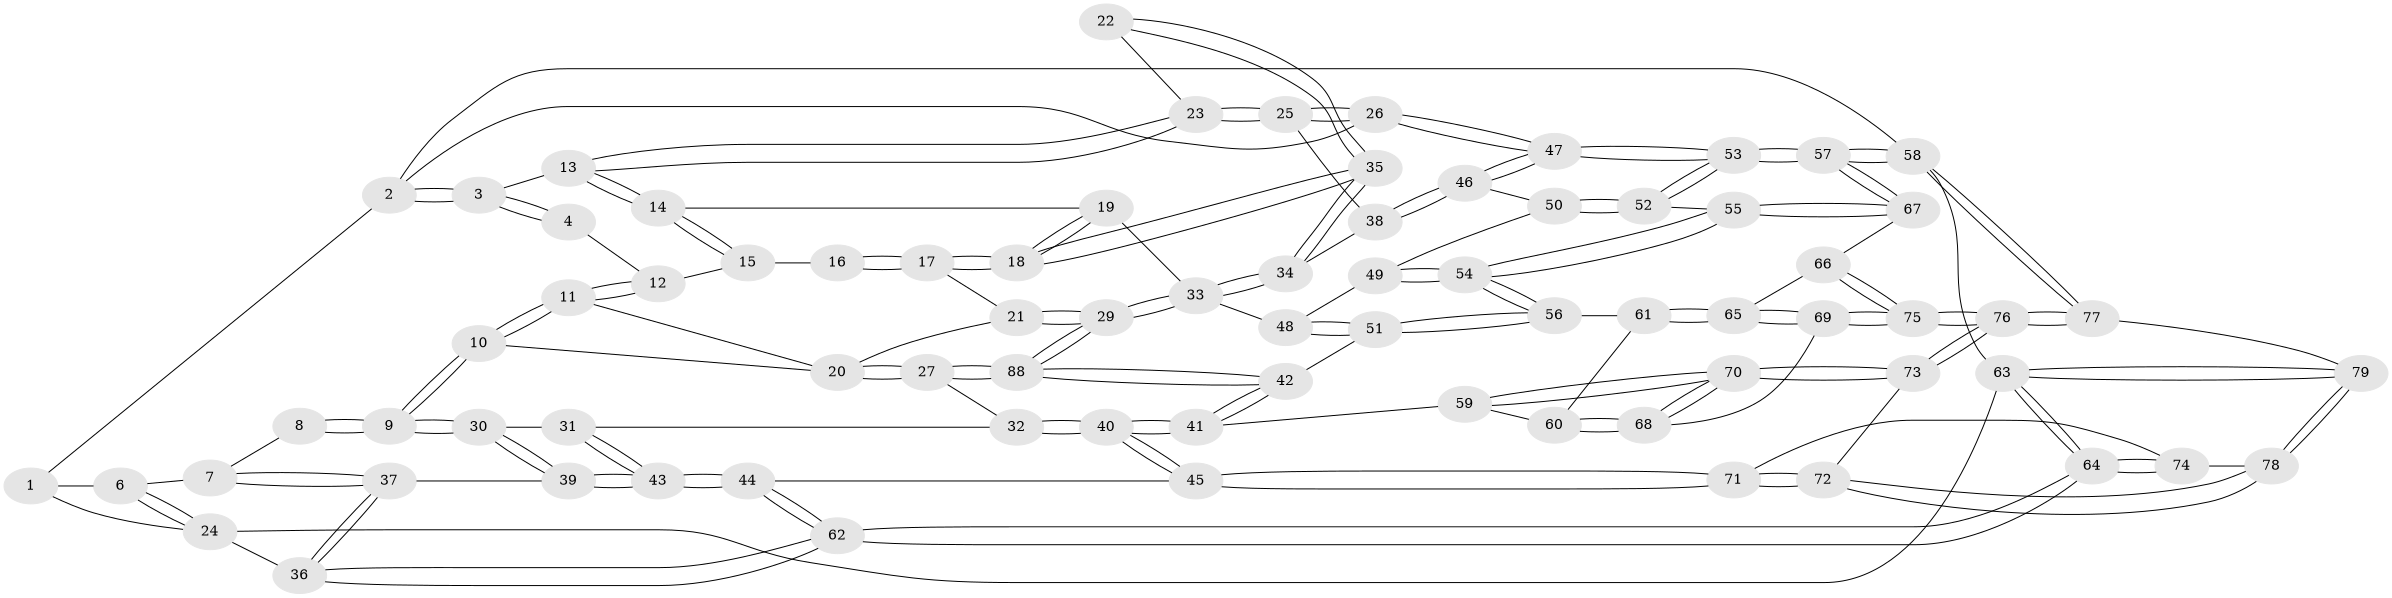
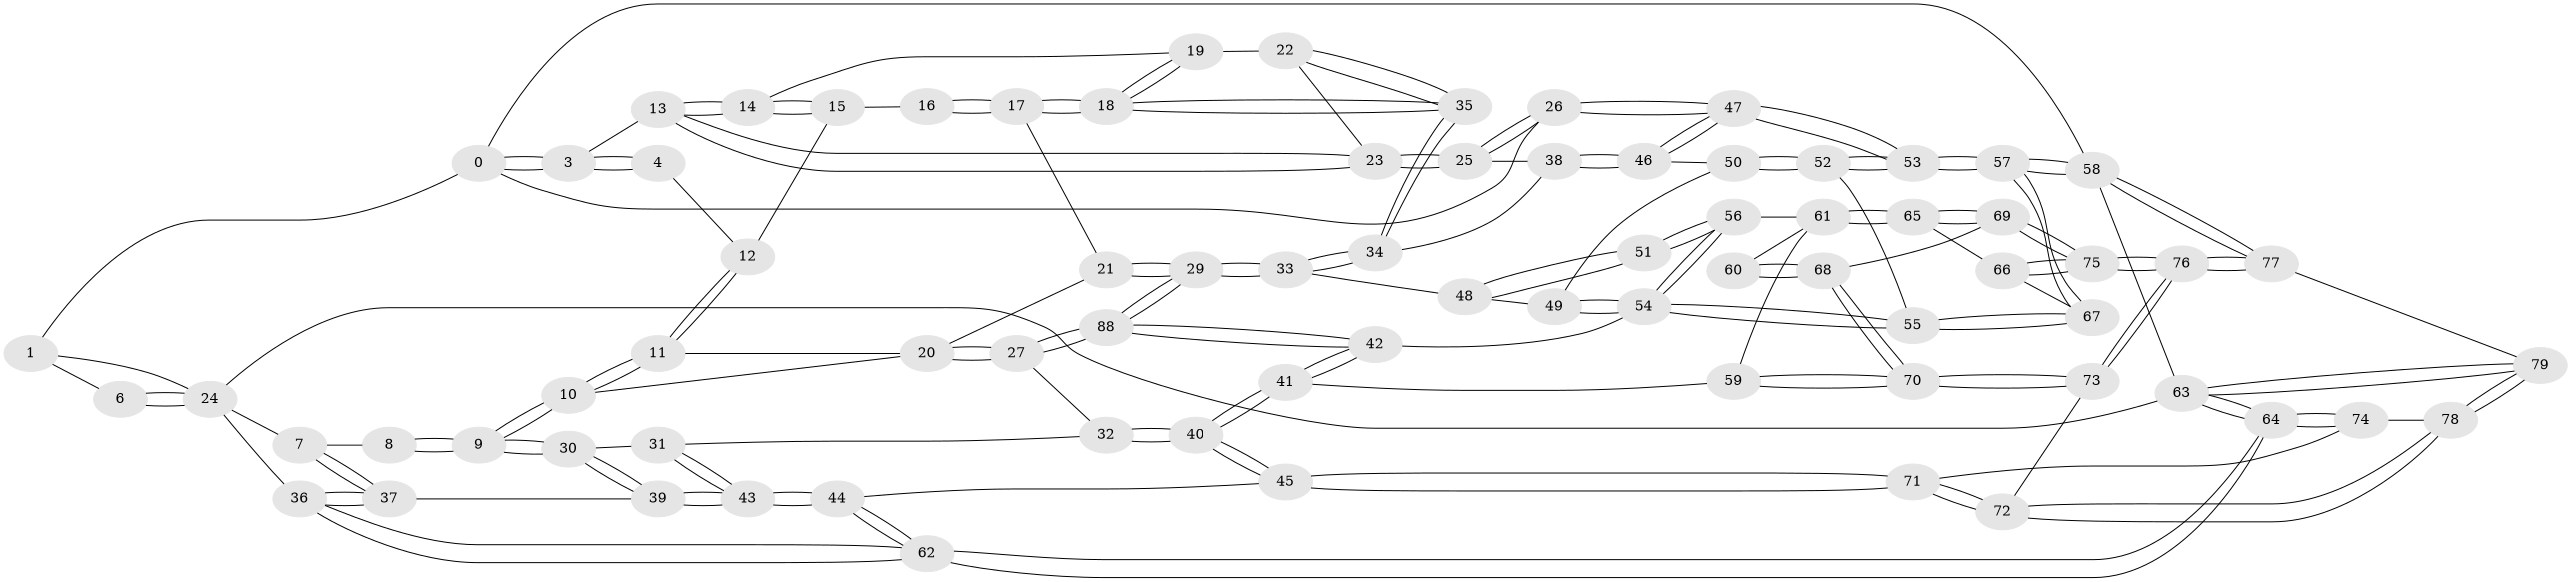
  graph {
    rankdir=LR
    node [color=gray90 style=filled]
    1
-   2
+   2 [label=0]
    6
    24
    3
    26
    58
    7
    36
    63
    4
    13
    47
    77
    12
    14
    23
    15
    8
    9
    37
    39
    10
    30
    11
    20
    31
    21
    27
    16
    17
    19
    25
    22
    18
    35
    29
    n38 [label=88]
    32
    33
    38
    62
    64
    79
    46
    53
    42
    40
    51
    34
    48
    43
    44
    41
    45
    49
    50
    59
    71
    60
    70
    56
    74
    72
    52
    57
    54
    55
    61
    67
    65
    68
    73
    69
    66
    78
    75
    76
    1 -- 2
    1 -- 6
    1 -- 24
    2 -- 3
    2 -- 3
    2 -- 26
    2 -- 58
    6 -- 24
    6 -- 24
-   6 -- 7
+   24 -- 7
    24 -- 36
    24 -- 63
    3 -- 4
    3 -- 4
    3 -- 13
    26 -- 47
    26 -- 47
    58 -- 63
    58 -- 77
    58 -- 77
    7 -- 8
    7 -- 37
    7 -- 37
    36 -- 37
    36 -- 37
    36 -- 62
    36 -- 62
    63 -- 64
    63 -- 64
    63 -- 79
    63 -- 79
    4 -- 12
    13 -- 14
    13 -- 14
    13 -- 23
    13 -- 23
    47 -- 53
    47 -- 53
    77 -- 79
    12 -- 15
    14 -- 15
    14 -- 15
    14 -- 19
    23 -- 25
    23 -- 25
    15 -- 16
    8 -- 9
    8 -- 9
    9 -- 10
    9 -- 10
    9 -- 30
    9 -- 30
    37 -- 39
    39 -- 43
    39 -- 43
    10 -- 11
    10 -- 11
    10 -- 20
    30 -- 39
    30 -- 39
    30 -- 31
    11 -- 12
    11 -- 12
    11 -- 20
    20 -- 21
    20 -- 27
    20 -- 27
    31 -- 32
    31 -- 43
    31 -- 43
    21 -- 29
    21 -- 29
    27 -- n38
    27 -- n38
    27 -- 32
    16 -- 17
    16 -- 17
    17 -- 21
    17 -- 18
    17 -- 18
-   19 -- 33
+   19 -- 22
    25 -- 26
    25 -- 26
    25 -- 38
    22 -- 23
    22 -- 35
    22 -- 35
    18 -- 19
    18 -- 19
    18 -- 35
    18 -- 35
    29 -- 33
    29 -- 33
    n38 -- 29
    n38 -- 29
    n38 -- 42
    n38 -- 42
    32 -- 40
    32 -- 40
    33 -- 34
    33 -- 34
    33 -- 48
    38 -- 46
    38 -- 46
    62 -- 64
    62 -- 64
    64 -- 74
    64 -- 74
    46 -- 47
    46 -- 47
    46 -- 50
    53 -- 57
    53 -- 57
-   42 -- 51
+   42 -- 54
    40 -- 41
    40 -- 41
    40 -- 45
    40 -- 45
    51 -- 56
    51 -- 56
    34 -- 35
    34 -- 35
    34 -- 38
    48 -- 51
    48 -- 51
    48 -- 49
    43 -- 44
    43 -- 44
    44 -- 62
    44 -- 62
    44 -- 45
    41 -- 42
    41 -- 42
    41 -- 59
    45 -- 71
    45 -- 71
    49 -- 50
    49 -- 54
    49 -- 54
    50 -- 52
    50 -- 52
-   59 -- 60
+   59 -- 61
    59 -- 70
    59 -- 70
    71 -- 74
    71 -- 72
    71 -- 72
    60 -- 61
    60 -- 68
    60 -- 68
    70 -- 73
    70 -- 73
    56 -- 61
    74 -- 78
    72 -- 73
    72 -- 78
    72 -- 78
    52 -- 53
    52 -- 53
    52 -- 55
    57 -- 58
    57 -- 58
    57 -- 67
    57 -- 67
    54 -- 56
    54 -- 56
    54 -- 55
    54 -- 55
    55 -- 67
    55 -- 67
    61 -- 65
    61 -- 65
    65 -- 69
    65 -- 69
    65 -- 66
    68 -- 70
    68 -- 70
    68 -- 69
    73 -- 76
    73 -- 76
    69 -- 75
    69 -- 75
    66 -- 67
    66 -- 75
    66 -- 75
    78 -- 79
    78 -- 79
    75 -- 76
    75 -- 76
    76 -- 77
    76 -- 77
  }
